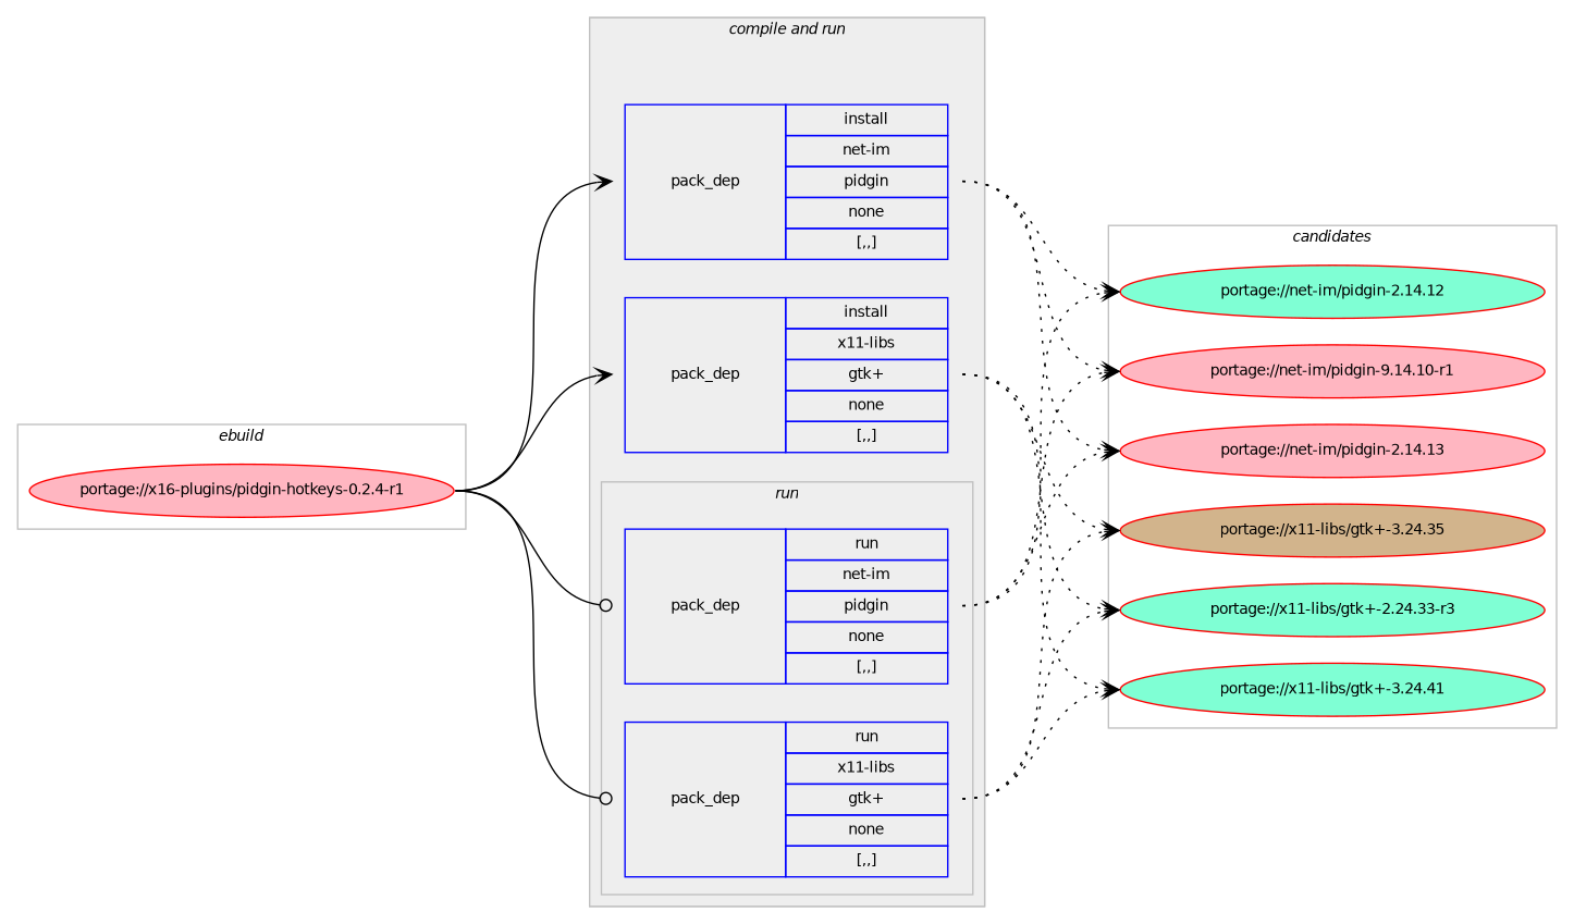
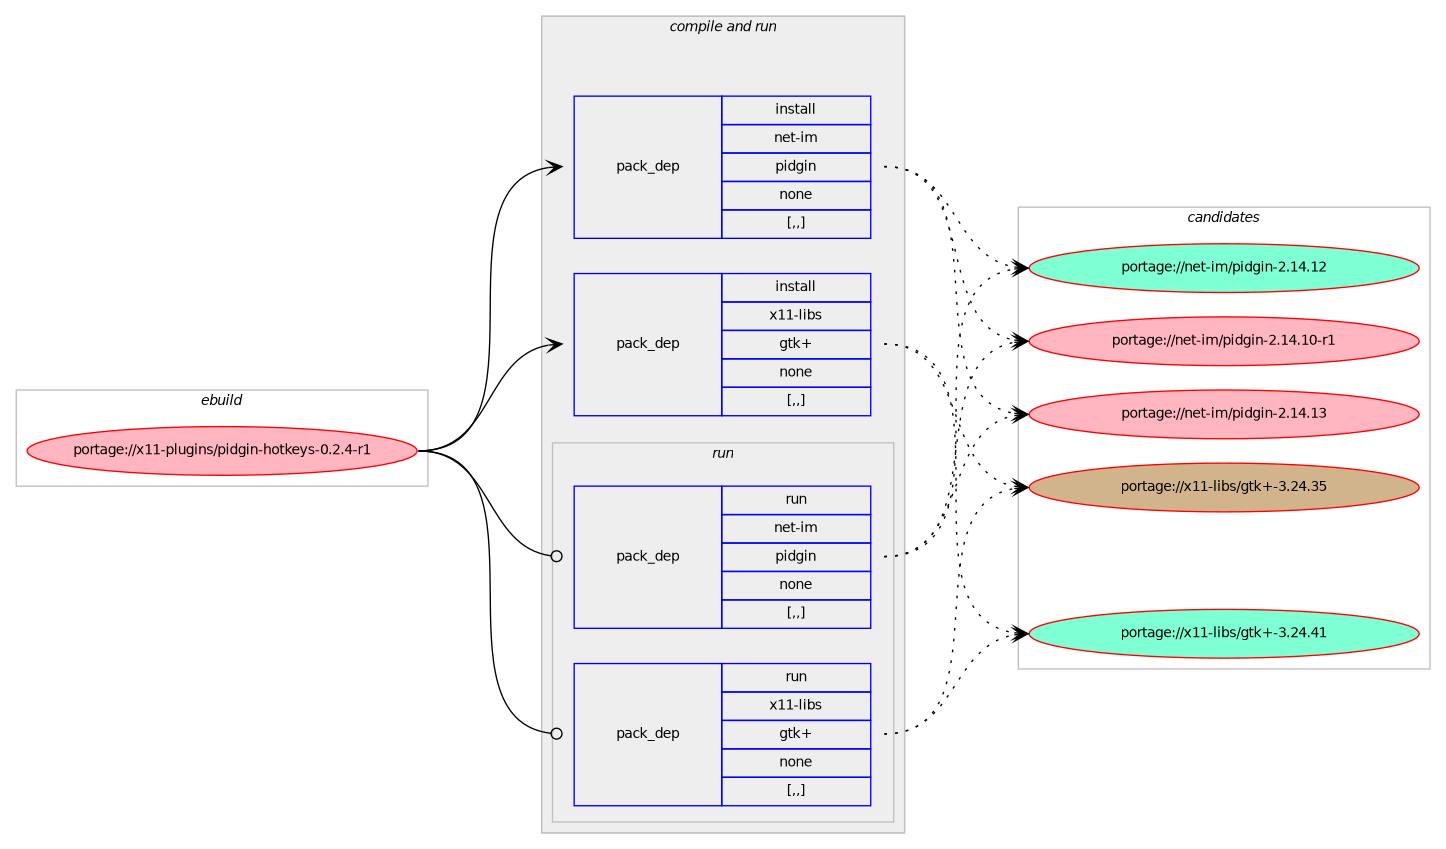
  digraph {
    compound=true
    concentrate=true
    fontname=Helvetica
    fontsize=10
    newrank=true
    rankdir=LR
    ranksep=1.5
    node [color=red fontname=Helvetica fontsize=10 style=filled]
    edge [arrowhead=vee headport=w style=dotted tailport=e weight=100]
-   n1 [fillcolor=lightpink label="portage://x16-plugins/pidgin-hotkeys-0.2.4-r1" width=4]
+   n1 [fillcolor=lightpink label="portage://x11-plugins/pidgin-hotkeys-0.2.4-r1" width=4]
    n2 [color=blue label=<<TABLE BORDER="0" CELLBORDER="1" CELLSPACING="0" CELLPADDING="4" WIDTH="220"><TR><TD ROWSPAN="6" CELLPADDING="30">pack_dep</TD></TR><TR><TD WIDTH="110">install</TD></TR><TR><TD>net-im</TD></TR><TR><TD>pidgin</TD></TR><TR><TD>none</TD></TR><TR><TD>[,,]</TD></TR></TABLE>> shape=none style=""]
    n3 [color=blue label=<<TABLE BORDER="0" CELLBORDER="1" CELLSPACING="0" CELLPADDING="4" WIDTH="220"><TR><TD ROWSPAN="6" CELLPADDING="30">pack_dep</TD></TR><TR><TD WIDTH="110">install</TD></TR><TR><TD>x11-libs</TD></TR><TR><TD>gtk+</TD></TR><TR><TD>none</TD></TR><TR><TD>[,,]</TD></TR></TABLE>> shape=none style=""]
    n4 [color=blue label=<<TABLE BORDER="0" CELLBORDER="1" CELLSPACING="0" CELLPADDING="4" WIDTH="220"><TR><TD ROWSPAN="6" CELLPADDING="30">pack_dep</TD></TR><TR><TD WIDTH="110">run</TD></TR><TR><TD>net-im</TD></TR><TR><TD>pidgin</TD></TR><TR><TD>none</TD></TR><TR><TD>[,,]</TD></TR></TABLE>> shape=none style=""]
    n5 [color=blue label=<<TABLE BORDER="0" CELLBORDER="1" CELLSPACING="0" CELLPADDING="4" WIDTH="220"><TR><TD ROWSPAN="6" CELLPADDING="30">pack_dep</TD></TR><TR><TD WIDTH="110">run</TD></TR><TR><TD>x11-libs</TD></TR><TR><TD>gtk+</TD></TR><TR><TD>none</TD></TR><TR><TD>[,,]</TD></TR></TABLE>> shape=none style=""]
    n6 [fillcolor=lightpink label="portage://net-im/pidgin-2.14.13" width=4]
    n7 [fillcolor=aquamarine label="portage://net-im/pidgin-2.14.12" width=4]
-   n8 [fillcolor=lightpink label="portage://net-im/pidgin-9.14.10-r1" width=4]
+   n8 [fillcolor=lightpink label="portage://net-im/pidgin-2.14.10-r1" width=4]
    n9 [fillcolor=aquamarine label="portage://x11-libs/gtk+-3.24.41" width=4]
    n10 [fillcolor=tan label="portage://x11-libs/gtk+-3.24.35" width=4]
-   n11 [fillcolor=aquamarine label="portage://x11-libs/gtk+-2.24.33-r3" width=4]
    subgraph cluster_1 {
      color=gray
      label=<<i>ebuild</i>>
      n1
    }
    subgraph cluster_2 {
      color=gray
      label=<<i>dependencies</i>>
      subgraph cluster_3 {
        color=gray
        fillcolor="#eeeeee"
        label=<<i>compile</i>>
        style=filled
        subgraph sub_4 {
          color=gray
          fillcolor="#eeeeee"
          label=<<i>compile</i>>
          style=filled
          n2
        }
        subgraph sub_5 {
          color=gray
          fillcolor="#eeeeee"
          label=<<i>compile</i>>
          style=filled
          n3
        }
      }
      subgraph cluster_6 {
        color=gray
        fillcolor="#eeeeee"
        label=<<i>compile and run</i>>
        style=filled
      }
      subgraph cluster_7 {
        color=gray
        fillcolor="#eeeeee"
        label=<<i>run</i>>
        style=filled
        subgraph sub_8 {
          color=gray
          fillcolor="#eeeeee"
          label=<<i>run</i>>
          style=filled
          n4
        }
        subgraph sub_9 {
          color=gray
          fillcolor="#eeeeee"
          label=<<i>run</i>>
          style=filled
          n5
        }
      }
    }
    subgraph cluster_10 {
      color=gray
      label=<<i>candidates</i>>
      rank=same
      subgraph sub_11 {
        color=black
        label=<<i>candidates</i>>
        nodesep=1
        rank=same
        n6
        n7
        n8
      }
      subgraph sub_12 {
        color=black
        label=<<i>candidates</i>>
        nodesep=1
        rank=same
        n9
        n10
-       n11
      }
      subgraph sub_13 {
        color=black
        label=<<i>candidates</i>>
        nodesep=1
        rank=same
        n6
        n7
        n8
      }
      subgraph sub_14 {
        color=black
        label=<<i>candidates</i>>
        nodesep=1
        rank=same
        n9
        n10
-       n11
      }
    }
    n1 -> n2 [style=solid weight=20]
    n1 -> n3 [style=solid weight=20]
    n1 -> n4 [arrowhead=odot style=solid weight=20]
    n1 -> n5 [arrowhead=odot style=solid weight=20]
    n2 -> n6
    n2 -> n7
    n2 -> n8
    n3 -> n9
    n3 -> n10
-   n3 -> n11
    n4 -> n6
    n4 -> n7
    n4 -> n8
    n5 -> n9
    n5 -> n10
-   n5 -> n11
  }
